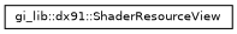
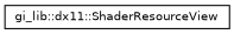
  digraph {
    rankdir=LR
-   n1 [color=black fillcolor=white fontname=Helvetica fontsize=10 height=0.2 label="gi_lib::dx91::ShaderResourceView" shape=record style=filled width=0.4]
+   n1 [color=black fillcolor=white fontname=Helvetica fontsize=10 height=0.2 label="gi_lib::dx11::ShaderResourceView" shape=record style=filled width=0.4]
  }
